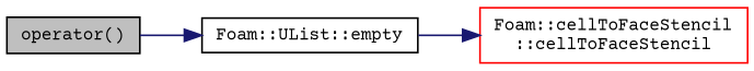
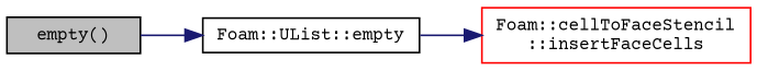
  digraph {
    fontname="Courier Prime"
    rankdir=LR
    node [color=black fontname="Courier Prime" fontsize=10 shape=record]
    edge [color=midnightblue fontname="Courier Prime" fontsize=10 labelfontname=Helvetica labelfontsize=10 style=solid]
-   n1 [fillcolor=grey75 fontcolor=black height=0.2 label="operator()" style=filled width=0.4]
+   n1 [fillcolor=grey75 fontcolor=black height=0.2 label="empty()" style=filled width=0.4]
    n2 [height=0.2 label="Foam::UList::empty" width=0.4]
-   n3 [color=red height=0.2 label="Foam::cellToFaceStencil\l::cellToFaceStencil" width=0.4]
+   n3 [color=red height=0.2 label="Foam::cellToFaceStencil\l::insertFaceCells" width=0.4]
    n1 -> n2
    n2 -> n3
  }
